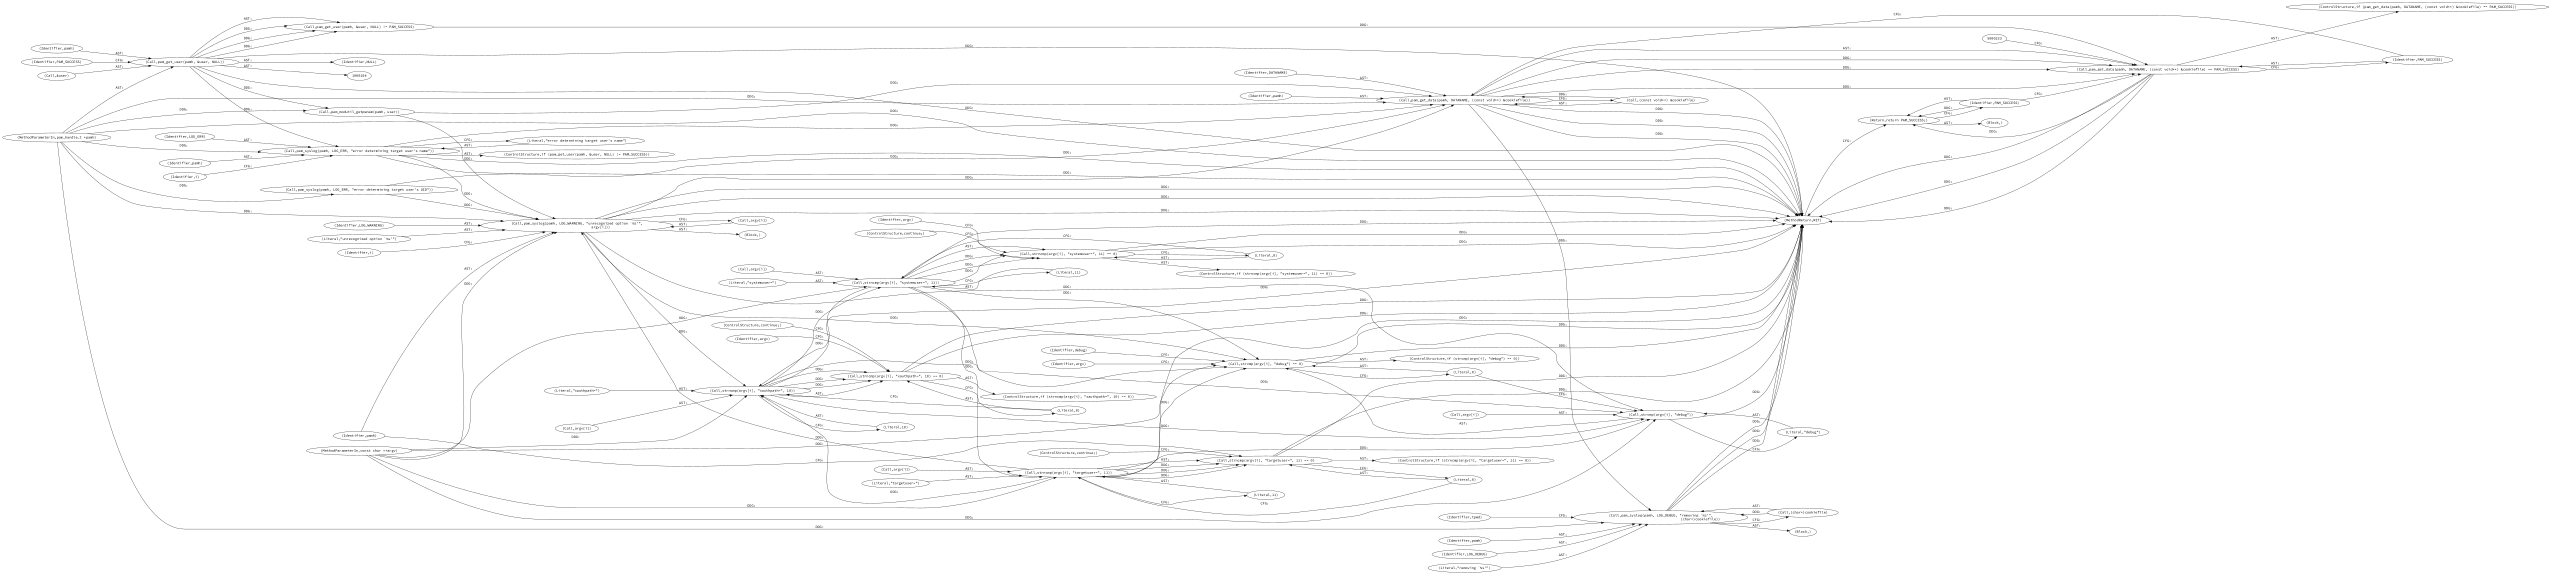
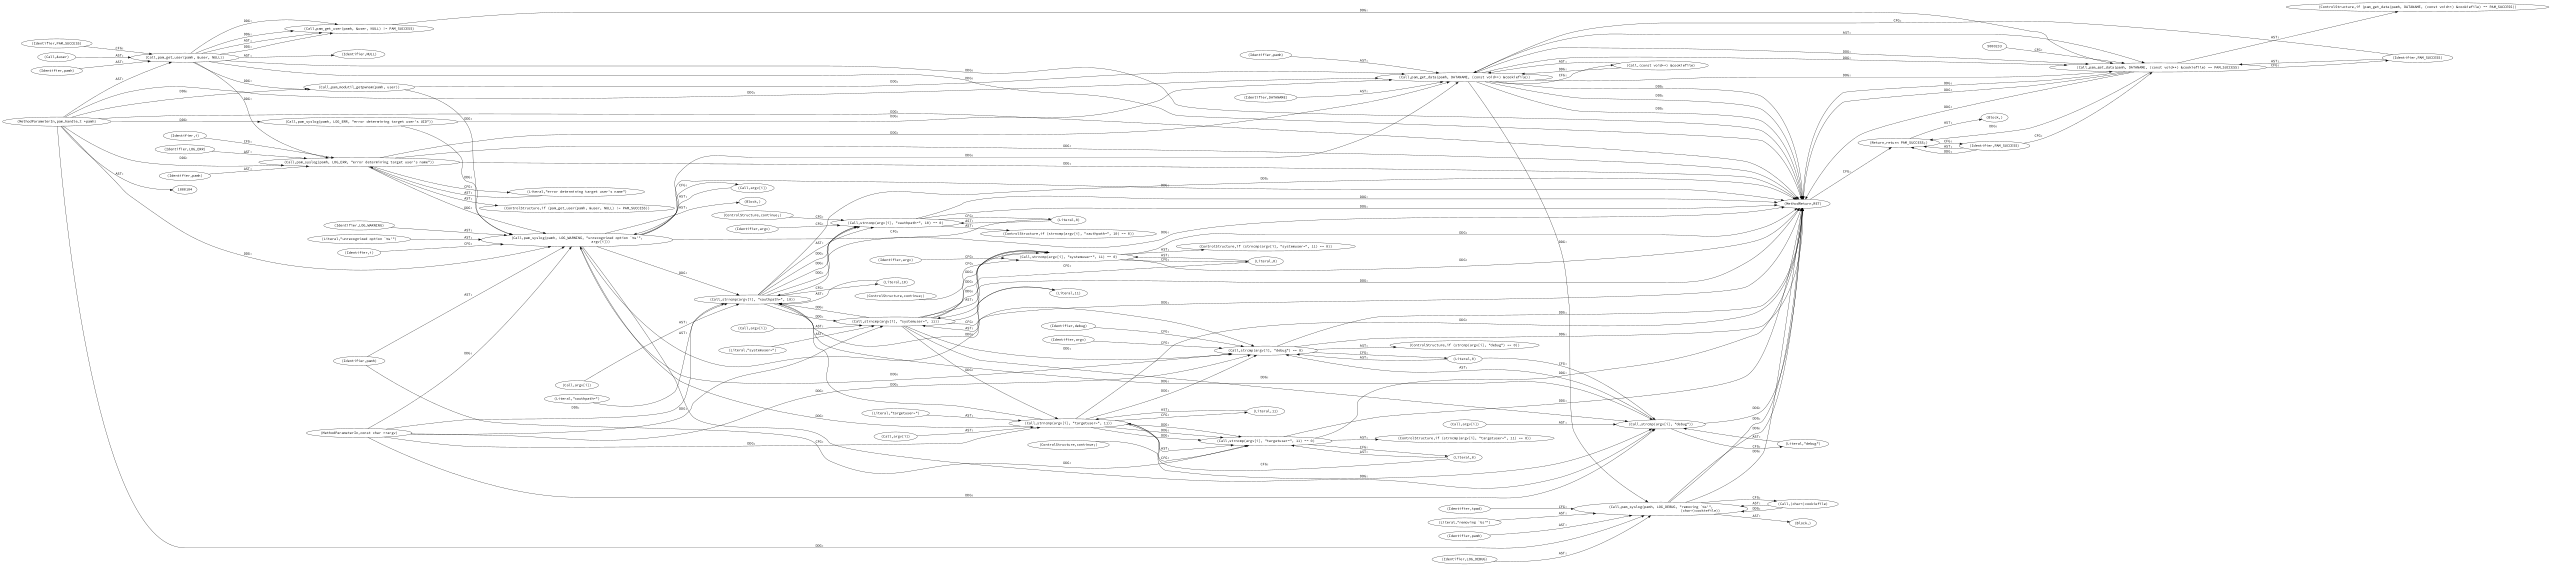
  digraph {
    fontname="Source Code Pro"
    rankdir=LR
    node [fontname="Source Code Pro"]
    edge [fontname="Source Code Pro"]
    n1 [label="(Call,pam_syslog(pamh, LOG_ERR, \"error determining target user's name\"))"]
    n2 [label="(Call,pam_syslog(pamh, LOG_WARNING, \"unrecognized option `%s'\",\n                       argv[i]))"]
    n3 [label="(Call,pam_get_data(pamh, DATANAME, (const void**) &cookiefile))"]
    n4 [label="(MethodReturn,RET)"]
    n5 [label="(Literal,\"error determining target user's name\")"]
    n6 [label="(ControlStructure,if (pam_get_user(pamh, &user, NULL) != PAM_SUCCESS))"]
    n7 [label="(Call,strcmp(argv[i], \"debug\") == 0)"]
    n8 [label="(Call,strcmp(argv[i], \"debug\"))"]
    n9 [label="(Call,strncmp(argv[i], \"xauthpath=\", 10))"]
    n10 [label="(Call,argv[i])"]
    n11 [label="(Block,)"]
    n12 [label="(Call,pam_syslog(pamh, LOG_DEBUG, \"removing `%s'\",\n                                      (char*)cookiefile))"]
    n13 [label="(Call,pam_get_data(pamh, DATANAME, (const void**) &cookiefile) == PAM_SUCCESS)"]
    n14 [label="(Call,(const void**) &cookiefile)"]
    n15 [label="(Return,return PAM_SUCCESS;)"]
    n16 [label="(Call,pam_get_user(pamh, &user, NULL))"]
    n17 [label="(Call,pam_modutil_getpwnam(pamh, user))"]
    n18 [label="(Call,pam_get_user(pamh, &user, NULL) != PAM_SUCCESS)"]
    n19 [label="(Identifier,NULL)"]
    n20 [label="(MethodParameterIn,pam_handle_t *pamh)"]
    n21 [label="(Call,pam_syslog(pamh, LOG_ERR, \"error determining target user's UID\"))"]
    1000104
    n23 [label="(Call,(char*)cookiefile)"]
    n24 [label="(Block,)"]
    n25 [label="(ControlStructure,if (strcmp(argv[i], \"debug\") == 0))"]
    n26 [label="(Literal,0)"]
    n27 [label="(Literal,\"debug\")"]
    n28 [label="(Call,strncmp(argv[i], \"xauthpath=\", 10) == 0)"]
    n29 [label="(Call,strncmp(argv[i], \"systemuser=\", 11))"]
    n30 [label="(Literal,10)"]
    n31 [label="(Literal,0)"]
    n32 [label="(ControlStructure,if (strncmp(argv[i], \"xauthpath=\", 10) == 0))"]
    n33 [label="(Call,strncmp(argv[i], \"systemuser=\", 11) == 0)"]
    n34 [label="(Call,strncmp(argv[i], \"targetuser=\", 11))"]
    n35 [label="(Literal,11)"]
    n36 [label="(Literal,0)"]
    n37 [label="(ControlStructure,if (strncmp(argv[i], \"systemuser=\", 11) == 0))"]
    n38 [label="(Call,strncmp(argv[i], \"targetuser=\", 11) == 0)"]
    n39 [label="(Literal,11)"]
    n40 [label="(ControlStructure,if (strncmp(argv[i], \"targetuser=\", 11) == 0))"]
    n41 [label="(Literal,0)"]
    n42 [label="(ControlStructure,if (pam_get_data(pamh, DATANAME, (const void**) &cookiefile) == PAM_SUCCESS))"]
    n43 [label="(Identifier,PAM_SUCCESS)"]
    n44 [label="(Block,)"]
    n45 [label="(Identifier,PAM_SUCCESS)"]
    n46 [label="(Identifier,argv)"]
    n47 [label="(ControlStructure,continue;)"]
    n48 [label="(Identifier,pamh)"]
    n49 [label="(Identifier,debug)"]
    n50 [label="(Identifier,LOG_DEBUG)"]
    n51 [label="(Literal,\"removing `%s'\")"]
    n52 [label="(Identifier,pamh)"]
    n53 [label="(Identifier,PAM_SUCCESS)"]
    n54 [label="(Identifier,pamh)"]
    n55 [label="(Identifier,DATANAME)"]
    n56 [label="(Identifier,i)"]
    n57 [label="(Literal,\"targetuser=\")"]
    n58 [label="(Identifier,tpwd)"]
    n59 [label="(Identifier,LOG_WARNING)"]
    n60 [label="(Identifier,argv)"]
    n61 [label="(ControlStructure,continue;)"]
    n62 [label="(Literal,\"xauthpath=\")"]
    n63 [label="(Literal,\"unrecognized option `%s'\")"]
    n64 [label="(MethodParameterIn,const char **argv)"]
    n65 [label="(Call,argv[i])"]
    n66 [label="(Identifier,LOG_ERR)"]
    n67 [label="(Call,&user)"]
    n68 [label="(Call,argv[i])"]
    n69 [label="(Identifier,i)"]
    n70 [label="(Identifier,pamh)"]
    n71 [label="(Literal,\"systemuser=\")"]
    n72 [label="(Call,argv[i])"]
    n73 [label="(Identifier,pamh)"]
    n74 [label="(ControlStructure,continue;)"]
    n75 [label="(Identifier,argv)"]
    n76 [label="(Call,argv[i])"]
    n77 [label=5000233]
    n1 -> n2 [label="DDG: "]
    n1 -> n3 [label="DDG: "]
    n1 -> n4 [label="DDG: "]
    n1 -> n4 [label="DDG: "]
    n1 -> n5 [label="CFG: "]
    n1 -> n6 [label="AST: "]
    n2 -> n3 [label="DDG: "]
    n2 -> n4 [label="DDG: "]
    n2 -> n4 [label="DDG: "]
    n2 -> n4 [label="DDG: "]
    n2 -> n7 [label="DDG: "]
    n2 -> n8 [label="DDG: "]
    n2 -> n9 [label="DDG: "]
    n2 -> n10 [label="CFG: "]
    n2 -> n11 [label="AST: "]
    n3 -> n4 [label="DDG: "]
    n3 -> n4 [label="DDG: "]
    n3 -> n4 [label="DDG: "]
    n3 -> n12 [label="DDG: "]
    n3 -> n13 [label="AST: "]
    n3 -> n13 [label="DDG: "]
    n3 -> n13 [label="DDG: "]
    n3 -> n13 [label="DDG: "]
    n3 -> n14 [label="CFG: "]
    n4 -> n15 [label="CFG: "]
    n5 -> n1 [label="AST: "]
    n7 -> n4 [label="DDG: "]
    n7 -> n4 [label="DDG: "]
    n7 -> n25 [label="AST: "]
    n7 -> n26 [label="CFG: "]
    n8 -> n4 [label="DDG: "]
    n8 -> n7 [label="AST: "]
    n8 -> n27 [label="CFG: "]
    n9 -> n4 [label="DDG: "]
    n9 -> n7 [label="DDG: "]
    n9 -> n8 [label="DDG: "]
    n9 -> n28 [label="AST: "]
    n9 -> n28 [label="DDG: "]
    n9 -> n28 [label="DDG: "]
    n9 -> n28 [label="DDG: "]
    n9 -> n29 [label="DDG: "]
    n9 -> n30 [label="CFG: "]
    n10 -> n2 [label="AST: "]
    n12 -> n4 [label="DDG: "]
    n12 -> n4 [label="DDG: "]
    n12 -> n4 [label="DDG: "]
    n12 -> n23 [label="CFG: "]
    n12 -> n24 [label="AST: "]
    n13 -> n4 [label="DDG: "]
    n13 -> n4 [label="DDG: "]
    n13 -> n4 [label="DDG: "]
    n13 -> n15 [label="DDG: "]
    n13 -> n42 [label="AST: "]
    n13 -> n43 [label="CFG: "]
    n14 -> n3 [label="AST: "]
    n14 -> n3 [label="DDG: "]
    n15 -> n44 [label="AST: "]
    n15 -> n45 [label="CFG: "]
    n16 -> n1 [label="DDG: "]
    n16 -> n4 [label="DDG: "]
    n16 -> n4 [label="DDG: "]
    n16 -> n17 [label="DDG: "]
    n16 -> n18 [label="AST: "]
    n16 -> n18 [label="DDG: "]
    n16 -> n18 [label="DDG: "]
    n16 -> n18 [label="DDG: "]
    n16 -> n19 [label="AST: "]
    n17 -> n2 [label="DDG: "]
    n17 -> n3 [label="DDG: "]
    n18 -> n13 [label="DDG: "]
    n20 -> n1 [label="DDG: "]
    n20 -> n2 [label="DDG: "]
    n20 -> n3 [label="DDG: "]
    n20 -> n4 [label="DDG: "]
    n20 -> n12 [label="DDG: "]
    n20 -> n16 [label="AST: "]
    n20 -> n17 [label="DDG: "]
    n20 -> n21 [label="DDG: "]
-   n16 -> 1000104 [label="AST: "]
+   n20 -> 1000104 [label="AST: "]
    n21 -> n2 [label="DDG: "]
    n21 -> n3 [label="DDG: "]
    n23 -> n12 [label="AST: "]
    n23 -> n12 [label="DDG: "]
    n26 -> n7 [label="AST: "]
    n26 -> n8 [label="CFG: "]
    n27 -> n8 [label="AST: "]
    n28 -> n4 [label="DDG: "]
    n28 -> n4 [label="DDG: "]
    n28 -> n31 [label="CFG: "]
    n28 -> n32 [label="AST: "]
    n29 -> n4 [label="DDG: "]
    n29 -> n7 [label="DDG: "]
    n29 -> n8 [label="DDG: "]
    n29 -> n9 [label="DDG: "]
    n29 -> n33 [label="AST: "]
    n29 -> n33 [label="DDG: "]
    n29 -> n33 [label="DDG: "]
    n29 -> n33 [label="DDG: "]
    n29 -> n34 [label="DDG: "]
    n29 -> n35 [label="CFG: "]
    n30 -> n9 [label="AST: "]
    n31 -> n9 [label="CFG: "]
    n31 -> n28 [label="AST: "]
    n33 -> n4 [label="DDG: "]
    n33 -> n4 [label="DDG: "]
    n33 -> n36 [label="CFG: "]
    n33 -> n37 [label="AST: "]
    n34 -> n2 [label="DDG: "]
    n34 -> n4 [label="DDG: "]
    n34 -> n7 [label="DDG: "]
    n34 -> n8 [label="DDG: "]
    n34 -> n9 [label="DDG: "]
    n34 -> n38 [label="AST: "]
    n34 -> n38 [label="DDG: "]
    n34 -> n38 [label="DDG: "]
    n34 -> n38 [label="DDG: "]
    n34 -> n39 [label="CFG: "]
    n35 -> n29 [label="AST: "]
    n36 -> n29 [label="CFG: "]
    n36 -> n33 [label="AST: "]
    n38 -> n4 [label="DDG: "]
    n38 -> n4 [label="DDG: "]
    n38 -> n40 [label="AST: "]
    n38 -> n41 [label="CFG: "]
    n39 -> n34 [label="AST: "]
    n41 -> n34 [label="CFG: "]
    n41 -> n38 [label="AST: "]
    n43 -> n3 [label="CFG: "]
    n43 -> n13 [label="AST: "]
    n45 -> n13 [label="CFG: "]
    n45 -> n15 [label="AST: "]
    n45 -> n15 [label="DDG: "]
    n46 -> n7 [label="CFG: "]
    n47 -> n28 [label="CFG: "]
    n48 -> n16 [label="AST: "]
    n49 -> n7 [label="CFG: "]
    n50 -> n12 [label="AST: "]
    n51 -> n12 [label="AST: "]
    n52 -> n3 [label="AST: "]
    n53 -> n16 [label="CFG: "]
    n54 -> n2 [label="AST: "]
    n54 -> n38 [label="CFG: "]
    n55 -> n3 [label="AST: "]
    n56 -> n1 [label="CFG: "]
    n57 -> n34 [label="AST: "]
    n58 -> n12 [label="CFG: "]
    n59 -> n2 [label="AST: "]
    n60 -> n33 [label="CFG: "]
    n61 -> n38 [label="CFG: "]
    n62 -> n9 [label="AST: "]
    n63 -> n2 [label="AST: "]
    n64 -> n2 [label="DDG: "]
    n64 -> n7 [label="DDG: "]
    n64 -> n8 [label="DDG: "]
    n64 -> n9 [label="DDG: "]
    n64 -> n29 [label="DDG: "]
    n64 -> n34 [label="DDG: "]
    n65 -> n34 [label="AST: "]
    n66 -> n1 [label="AST: "]
    n67 -> n16 [label="AST: "]
    n68 -> n8 [label="AST: "]
    n69 -> n2 [label="CFG: "]
    n70 -> n12 [label="AST: "]
    n71 -> n29 [label="AST: "]
    n72 -> n29 [label="AST: "]
    n73 -> n1 [label="AST: "]
    n74 -> n33 [label="CFG: "]
    n75 -> n28 [label="CFG: "]
    n76 -> n9 [label="AST: "]
    n77 -> n13 [label="CFG: "]
  }
